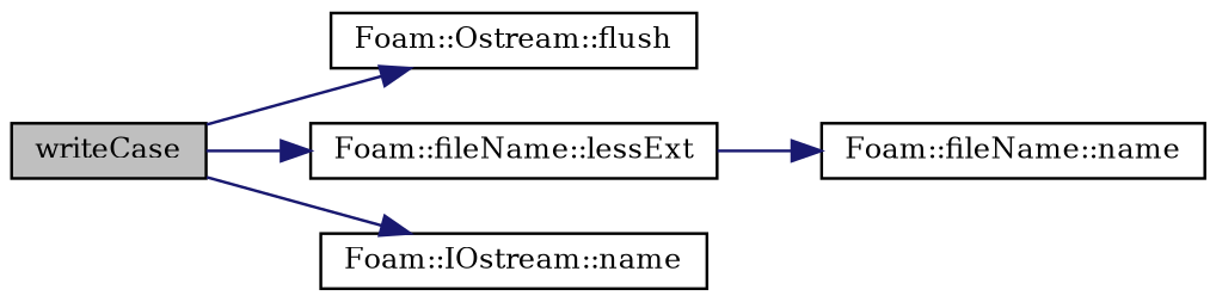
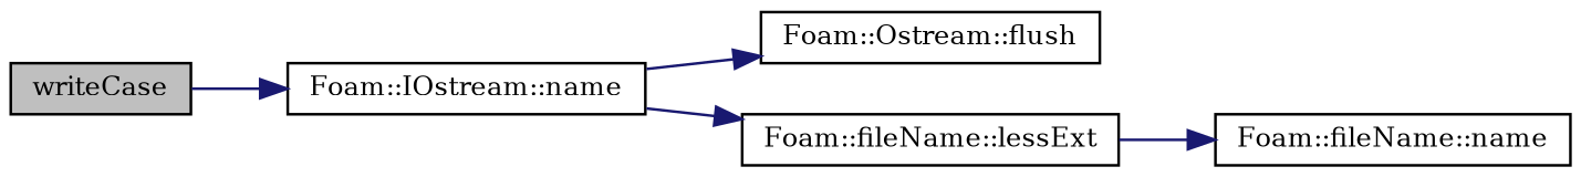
  digraph {
    fontname="DejaVu Serif"
    rankdir=LR
    node [color=black fontname="DejaVu Serif" fontsize=10 shape=record]
    edge [color=midnightblue fontname="DejaVu Serif" fontsize=10 labelfontname=FreeSans labelfontsize=10 style=solid]
    n1 [fillcolor=grey75 fontcolor=black height=0.2 label=writeCase style=filled width=0.4]
    n2 [height=0.2 label="Foam::Ostream::flush" width=0.4]
    n3 [height=0.2 label="Foam::fileName::lessExt" width=0.4]
    n4 [height=0.2 label="Foam::IOstream::name" width=0.4]
    n5 [height=0.2 label="Foam::fileName::name" width=0.4]
-   n1 -> n2
-   n1 -> n3
+   n4 -> n2
+   n4 -> n3
    n1 -> n4
    n3 -> n5
  }
